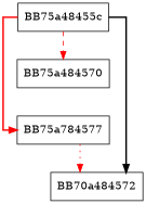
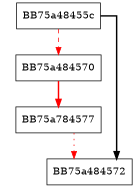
  digraph {
    splines=ortho
    node [shape=box]
    edge [color=red style=bold]
    n1 [label=BB75a784577]
    BB75a48455c
    BB75a484570
-   BB75a484572 [label=BB70a484572]
+   BB75a484572
    n1 -> BB75a484572 [style=dotted]
-   BB75a48455c -> n1
+   BB75a484570 -> n1
    BB75a48455c -> BB75a484570 [style=dashed]
    BB75a48455c -> BB75a484572 [color=black]
  }
